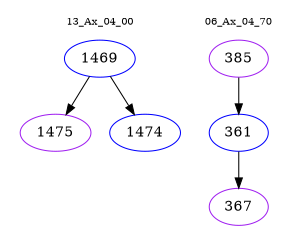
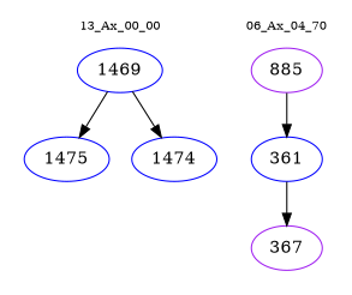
  digraph {
    node [color=blue]
    edge [color=black]
    n1 [label=1469]
-   n2 [color=purple label=1475]
+   n2 [label=1475]
    n3 [label=1474]
    n4 [label=361]
    n5 [color=purple label=367]
-   n6 [color=purple label=385]
+   n6 [color=purple label=885]
    subgraph cluster_1 {
      color=white
      fontsize=10
-     label="13_Ax_04_00"
+     label="13_Ax_00_00"
      n1
      n2
      n3
    }
    subgraph cluster_2 {
      color=white
      fontsize=10
      label="06_Ax_04_70"
      n4
      n5
      n6
    }
    n1 -> n2
    n1 -> n3
    n4 -> n5
    n6 -> n4
  }
